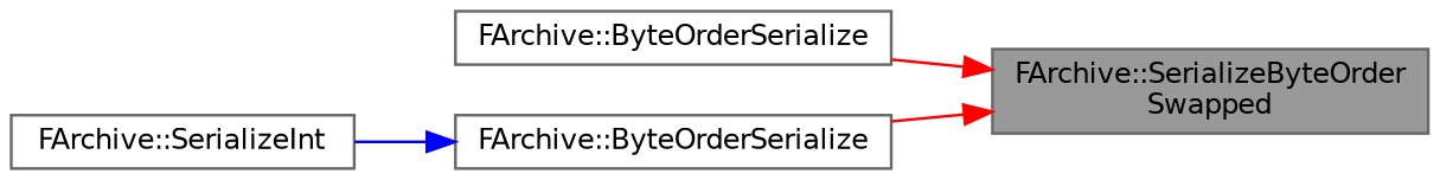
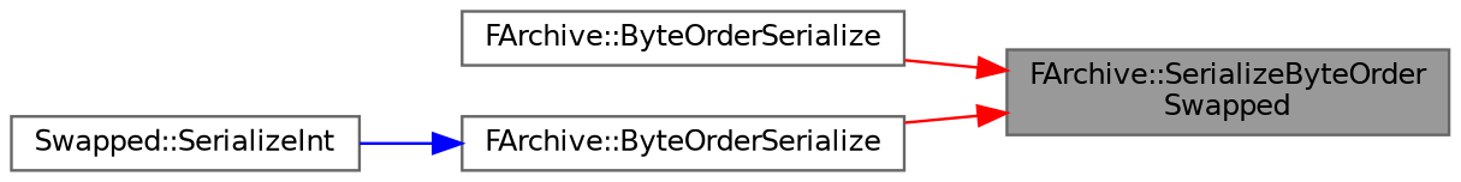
  digraph {
    rankdir=RL
    node [color=grey40 fillcolor=white fontname=Helvetica fontsize=10 shape=box style=filled]
    edge [color=red dir=back fontname=Helvetica fontsize=10 labelfontname=Helvetica labelfontsize=10 style=solid]
    n1 [color=gray40 fillcolor=grey60 fontcolor=black height=0.2 label="FArchive::SerializeByteOrder\lSwapped" width=0.4]
    n2 [height=0.2 label="FArchive::ByteOrderSerialize" width=0.4]
    n3 [height=0.2 label="FArchive::ByteOrderSerialize" width=0.4]
-   n4 [height=0.2 label="FArchive::SerializeInt" width=0.4]
+   n4 [height=0.2 label="Swapped::SerializeInt" width=0.4]
    n1 -> n2
    n1 -> n3
    n3 -> n4 [color=blue]
  }
